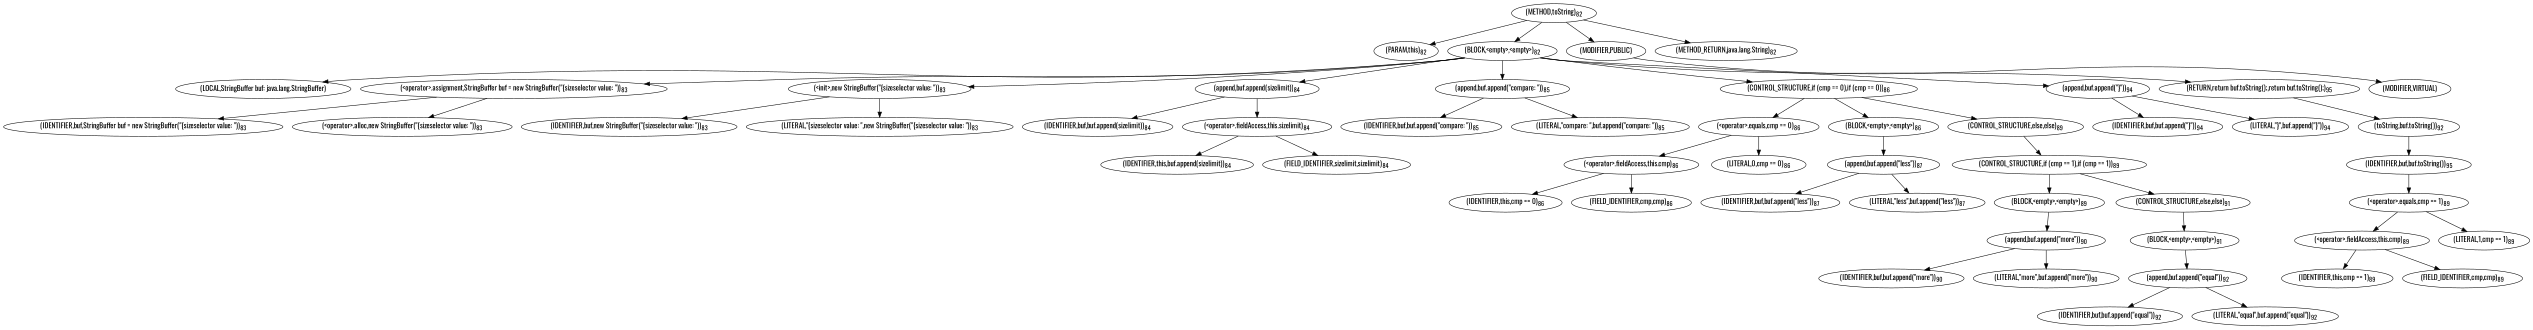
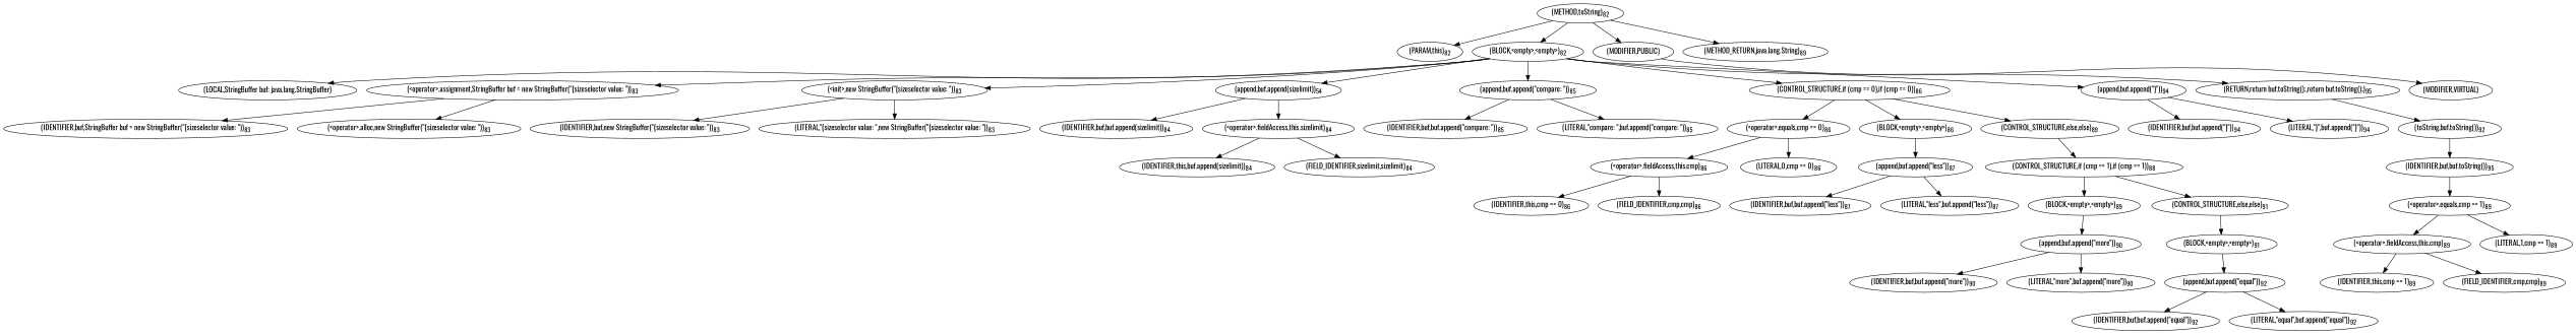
  digraph {
    fontname=Oswald
    node [fontname=Oswald]
    edge [fontname=Oswald]
    n1 [label=<(METHOD,toString)<SUB>82</SUB>>]
    n2 [label=<(PARAM,this)<SUB>82</SUB>>]
    n3 [label=<(BLOCK,&lt;empty&gt;,&lt;empty&gt;)<SUB>82</SUB>>]
    n4 [label=<(MODIFIER,PUBLIC)>]
-   n5 [label=<(METHOD_RETURN,java.lang.String)<SUB>82</SUB>>]
+   n5 [label=<(METHOD_RETURN,java.lang.String)<SUB>89</SUB>>]
    n6 [label=<(LOCAL,StringBuffer buf: java.lang.StringBuffer)>]
    n7 [label=<(&lt;operator&gt;.assignment,StringBuffer buf = new StringBuffer(&quot;{sizeselector value: &quot;))<SUB>83</SUB>>]
    n8 [label=<(&lt;init&gt;,new StringBuffer(&quot;{sizeselector value: &quot;))<SUB>83</SUB>>]
-   n9 [label=<(append,buf.append(sizelimit))<SUB>84</SUB>>]
+   n9 [label=<(append,buf.append(sizelimit))<SUB>54</SUB>>]
    n10 [label=<(append,buf.append(&quot;compare: &quot;))<SUB>85</SUB>>]
    n11 [label=<(CONTROL_STRUCTURE,if (cmp == 0),if (cmp == 0))<SUB>86</SUB>>]
    n12 [label=<(append,buf.append(&quot;}&quot;))<SUB>94</SUB>>]
    n13 [label=<(RETURN,return buf.toString();,return buf.toString();)<SUB>95</SUB>>]
    n14 [label=<(MODIFIER,VIRTUAL)>]
    n15 [label=<(IDENTIFIER,buf,StringBuffer buf = new StringBuffer(&quot;{sizeselector value: &quot;))<SUB>83</SUB>>]
    n16 [label=<(&lt;operator&gt;.alloc,new StringBuffer(&quot;{sizeselector value: &quot;))<SUB>83</SUB>>]
    n17 [label=<(IDENTIFIER,buf,new StringBuffer(&quot;{sizeselector value: &quot;))<SUB>83</SUB>>]
    n18 [label=<(LITERAL,&quot;{sizeselector value: &quot;,new StringBuffer(&quot;{sizeselector value: &quot;))<SUB>83</SUB>>]
    n19 [label=<(IDENTIFIER,buf,buf.append(sizelimit))<SUB>84</SUB>>]
    n20 [label=<(&lt;operator&gt;.fieldAccess,this.sizelimit)<SUB>84</SUB>>]
    n21 [label=<(IDENTIFIER,buf,buf.append(&quot;compare: &quot;))<SUB>85</SUB>>]
    n22 [label=<(LITERAL,&quot;compare: &quot;,buf.append(&quot;compare: &quot;))<SUB>85</SUB>>]
    n23 [label=<(&lt;operator&gt;.equals,cmp == 0)<SUB>86</SUB>>]
    n24 [label=<(BLOCK,&lt;empty&gt;,&lt;empty&gt;)<SUB>86</SUB>>]
    n25 [label=<(CONTROL_STRUCTURE,else,else)<SUB>89</SUB>>]
    n26 [label=<(IDENTIFIER,buf,buf.append(&quot;}&quot;))<SUB>94</SUB>>]
    n27 [label=<(LITERAL,&quot;}&quot;,buf.append(&quot;}&quot;))<SUB>94</SUB>>]
    n28 [label=<(toString,buf.toString())<SUB>92</SUB>>]
    n29 [label=<(IDENTIFIER,this,buf.append(sizelimit))<SUB>84</SUB>>]
    n30 [label=<(FIELD_IDENTIFIER,sizelimit,sizelimit)<SUB>84</SUB>>]
    n31 [label=<(&lt;operator&gt;.fieldAccess,this.cmp)<SUB>86</SUB>>]
    n32 [label=<(LITERAL,0,cmp == 0)<SUB>86</SUB>>]
    n33 [label=<(append,buf.append(&quot;less&quot;))<SUB>87</SUB>>]
-   n34 [label=<(CONTROL_STRUCTURE,if (cmp == 1),if (cmp == 1))<SUB>89</SUB>>]
+   n34 [label=<(CONTROL_STRUCTURE,if (cmp == 1),if (cmp == 1))<SUB>88</SUB>>]
    n35 [label=<(IDENTIFIER,this,cmp == 0)<SUB>86</SUB>>]
    n36 [label=<(FIELD_IDENTIFIER,cmp,cmp)<SUB>86</SUB>>]
    n37 [label=<(IDENTIFIER,buf,buf.append(&quot;less&quot;))<SUB>87</SUB>>]
    n38 [label=<(LITERAL,&quot;less&quot;,buf.append(&quot;less&quot;))<SUB>87</SUB>>]
    n39 [label=<(BLOCK,&lt;empty&gt;,&lt;empty&gt;)<SUB>89</SUB>>]
    n40 [label=<(CONTROL_STRUCTURE,else,else)<SUB>91</SUB>>]
    n41 [label=<(&lt;operator&gt;.equals,cmp == 1)<SUB>89</SUB>>]
    n42 [label=<(&lt;operator&gt;.fieldAccess,this.cmp)<SUB>89</SUB>>]
    n43 [label=<(LITERAL,1,cmp == 1)<SUB>89</SUB>>]
    n44 [label=<(append,buf.append(&quot;more&quot;))<SUB>90</SUB>>]
    n45 [label=<(BLOCK,&lt;empty&gt;,&lt;empty&gt;)<SUB>91</SUB>>]
    n46 [label=<(IDENTIFIER,this,cmp == 1)<SUB>89</SUB>>]
    n47 [label=<(FIELD_IDENTIFIER,cmp,cmp)<SUB>89</SUB>>]
    n48 [label=<(IDENTIFIER,buf,buf.append(&quot;more&quot;))<SUB>90</SUB>>]
    n49 [label=<(LITERAL,&quot;more&quot;,buf.append(&quot;more&quot;))<SUB>90</SUB>>]
    n50 [label=<(append,buf.append(&quot;equal&quot;))<SUB>92</SUB>>]
    n51 [label=<(IDENTIFIER,buf,buf.append(&quot;equal&quot;))<SUB>92</SUB>>]
    n52 [label=<(LITERAL,&quot;equal&quot;,buf.append(&quot;equal&quot;))<SUB>92</SUB>>]
    n53 [label=<(IDENTIFIER,buf,buf.toString())<SUB>95</SUB>>]
    n1 -> n2
    n1 -> n3
    n1 -> n4
    n1 -> n5
    n3 -> n6
    n3 -> n7
    n3 -> n8
    n3 -> n9
    n3 -> n10
    n3 -> n11
    n3 -> n12
    n3 -> n13
    n4 -> n14
    n7 -> n15
    n7 -> n16
    n8 -> n17
    n8 -> n18
    n9 -> n19
    n9 -> n20
    n10 -> n21
    n10 -> n22
    n11 -> n23
    n11 -> n24
    n11 -> n25
    n12 -> n26
    n12 -> n27
    n13 -> n28
    n20 -> n29
    n20 -> n30
    n23 -> n31
    n23 -> n32
    n24 -> n33
    n25 -> n34
    n28 -> n53
    n31 -> n35
    n31 -> n36
    n33 -> n37
    n33 -> n38
    n34 -> n39
    n34 -> n40
    n39 -> n44
    n40 -> n45
    n41 -> n42
    n41 -> n43
    n42 -> n46
    n42 -> n47
    n44 -> n48
    n44 -> n49
    n45 -> n50
    n50 -> n51
    n50 -> n52
    n53 -> n41
  }
